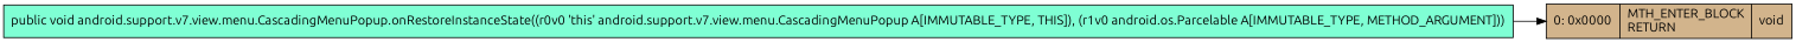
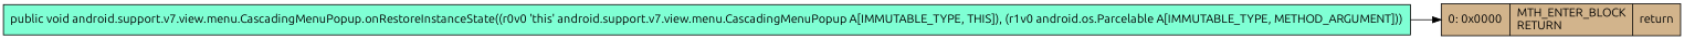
  digraph {
    rankdir=LR
    fontname=Ubuntu
    node [shape=record style=filled fontname=Ubuntu]
-   n1 [label="{0\:\ 0x0000|MTH_ENTER_BLOCK\lRETURN\l|void\l}" fillcolor=tan]
+   n1 [label="{0\:\ 0x0000|MTH_ENTER_BLOCK\lRETURN\l|return\l}" fillcolor=tan]
    n2 [label="{public void android.support.v7.view.menu.CascadingMenuPopup.onRestoreInstanceState((r0v0 'this' android.support.v7.view.menu.CascadingMenuPopup A[IMMUTABLE_TYPE, THIS]), (r1v0 android.os.Parcelable A[IMMUTABLE_TYPE, METHOD_ARGUMENT])) }" fillcolor=aquamarine]
    n2 -> n1 [fontname=Ubuntu]
  }
